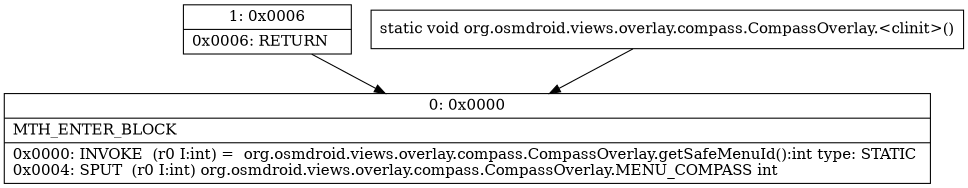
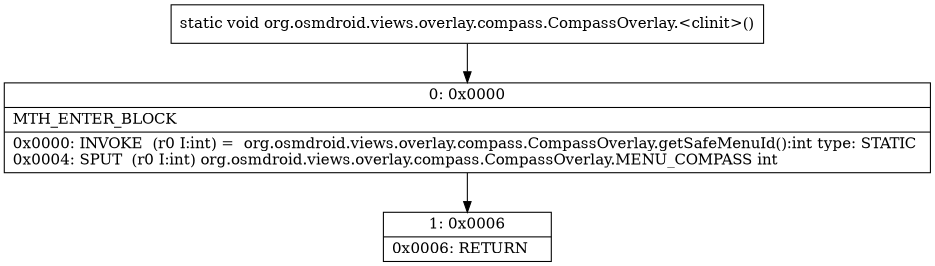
  digraph {
    node [shape=record]
    n1 [label="{0\:\ 0x0000|MTH_ENTER_BLOCK\l|0x0000: INVOKE  (r0 I:int) =  org.osmdroid.views.overlay.compass.CompassOverlay.getSafeMenuId():int type: STATIC \l0x0004: SPUT  (r0 I:int) org.osmdroid.views.overlay.compass.CompassOverlay.MENU_COMPASS int \l}"]
    n2 [label="{1\:\ 0x0006|0x0006: RETURN   \l}"]
    n3 [label="{static void org.osmdroid.views.overlay.compass.CompassOverlay.\<clinit\>() }"]
-   n2 -> n1
+   n1 -> n2
    n3 -> n1
  }
